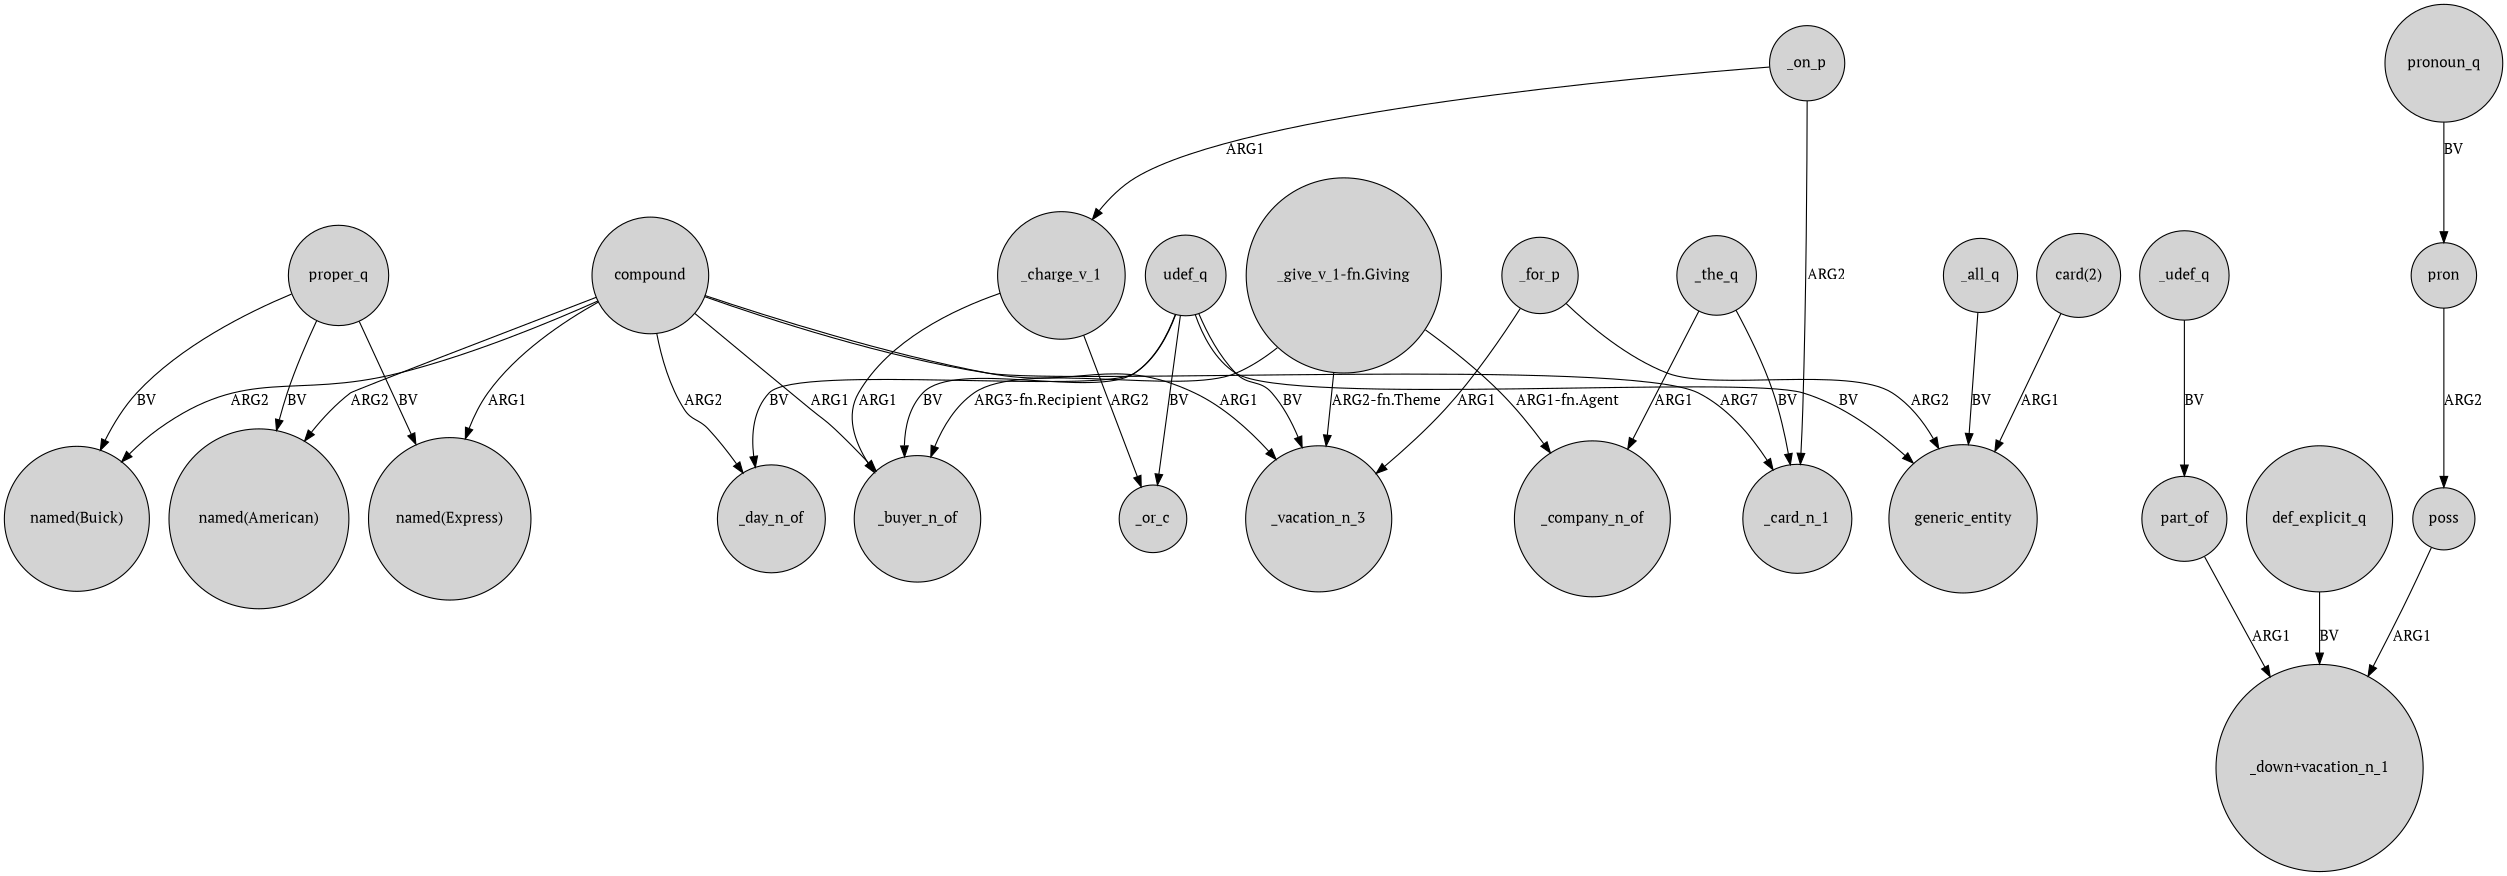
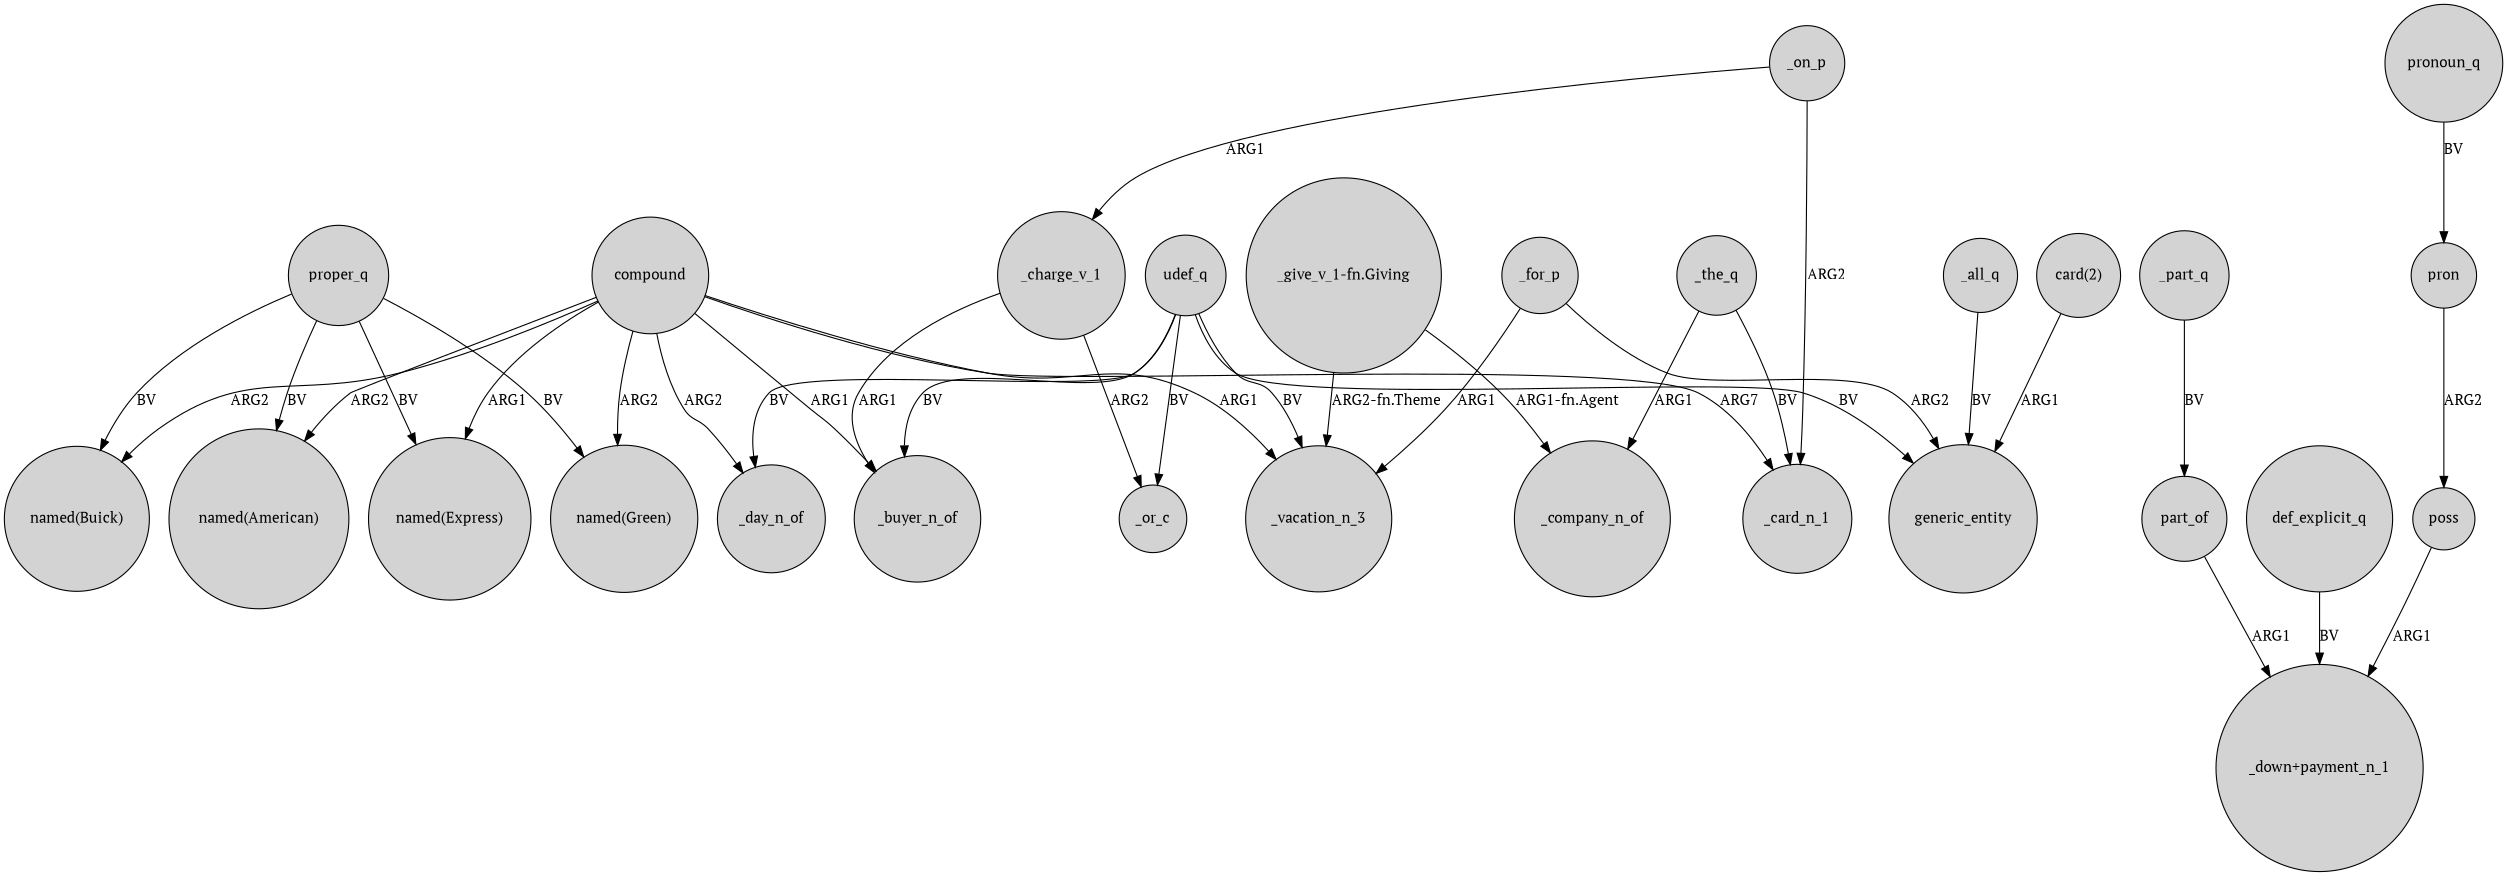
  digraph {
    fontname="PT Serif"
    node [fontname="PT Serif" shape=circle style=filled]
    edge [fontname="PT Serif"]
    n1 [label=_vacation_n_3]
    udef_q
    _buyer_n_of
    generic_entity
    _day_n_of
    _or_c
    compound
+   "named(Green)"
    "named(American)"
    "named(Express)"
    _card_n_1
    "named(Buick)"
    poss
-   "_down+payment_n_1" [label="_down+vacation_n_1"]
+   "_down+payment_n_1"
    pron
    proper_q
    part_of
    _on_p
    _charge_v_1
    _for_p
    "_give_v_1-fn.Giving"
    _company_n_of
    _the_q
-   _part_q [label=_udef_q]
+   _part_q
    _all_q
    pronoun_q
    "card(2)"
    def_explicit_q
    udef_q -> n1 [label=BV]
    udef_q -> _buyer_n_of [label=BV]
    udef_q -> generic_entity [label=BV]
    udef_q -> _day_n_of [label=BV]
    udef_q -> _or_c [label=BV]
    compound -> n1 [label=ARG1]
    compound -> _buyer_n_of [label=ARG1]
    compound -> _day_n_of [label=ARG2]
+   compound -> "named(Green)" [label=ARG2]
    compound -> "named(American)" [label=ARG2]
    compound -> "named(Express)" [label=ARG1]
    compound -> _card_n_1 [label=ARG7]
    compound -> "named(Buick)" [label=ARG2]
    poss -> "_down+payment_n_1" [label=ARG1]
    pron -> poss [label=ARG2]
+   proper_q -> "named(Green)" [label=BV]
    proper_q -> "named(American)" [label=BV]
    proper_q -> "named(Express)" [label=BV]
    proper_q -> "named(Buick)" [label=BV]
    part_of -> "_down+payment_n_1" [label=ARG1]
    _on_p -> _card_n_1 [label=ARG2]
    _on_p -> _charge_v_1 [label=ARG1]
    _charge_v_1 -> _buyer_n_of [label=ARG1]
    _charge_v_1 -> _or_c [label=ARG2]
    _for_p -> n1 [label=ARG1]
    _for_p -> generic_entity [label=ARG2]
    "_give_v_1-fn.Giving" -> n1 [label="ARG2-fn.Theme"]
-   "_give_v_1-fn.Giving" -> _buyer_n_of [label="ARG3-fn.Recipient"]
    "_give_v_1-fn.Giving" -> _company_n_of [label="ARG1-fn.Agent"]
    _the_q -> _card_n_1 [label=BV]
    _the_q -> _company_n_of [label=ARG1]
    _part_q -> part_of [label=BV]
    _all_q -> generic_entity [label=BV]
    pronoun_q -> pron [label=BV]
    "card(2)" -> generic_entity [label=ARG1]
    def_explicit_q -> "_down+payment_n_1" [label=BV]
  }
